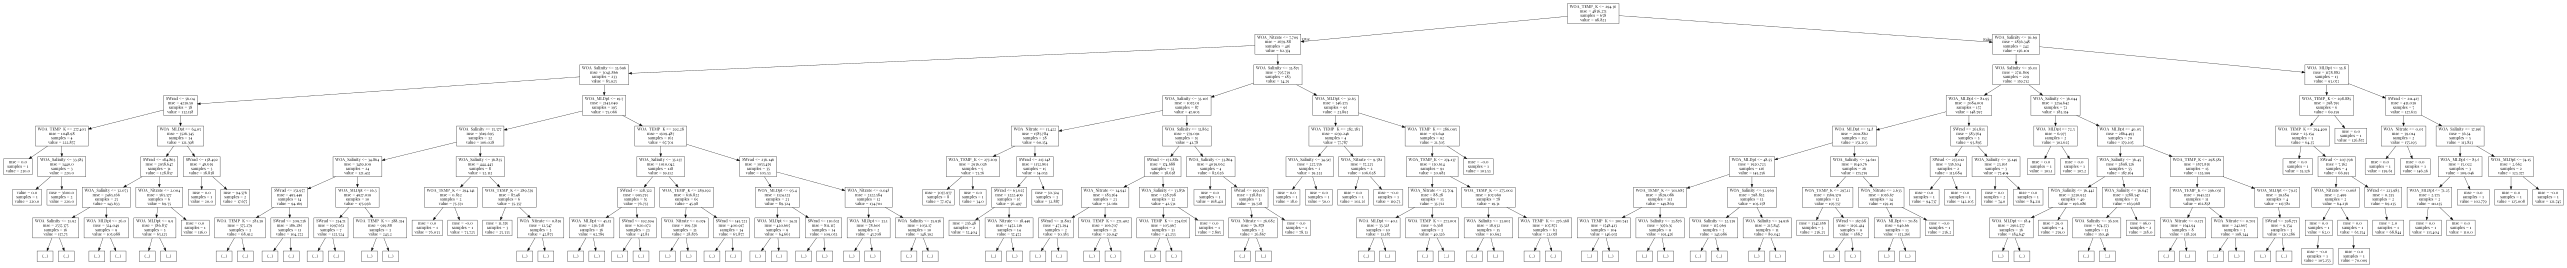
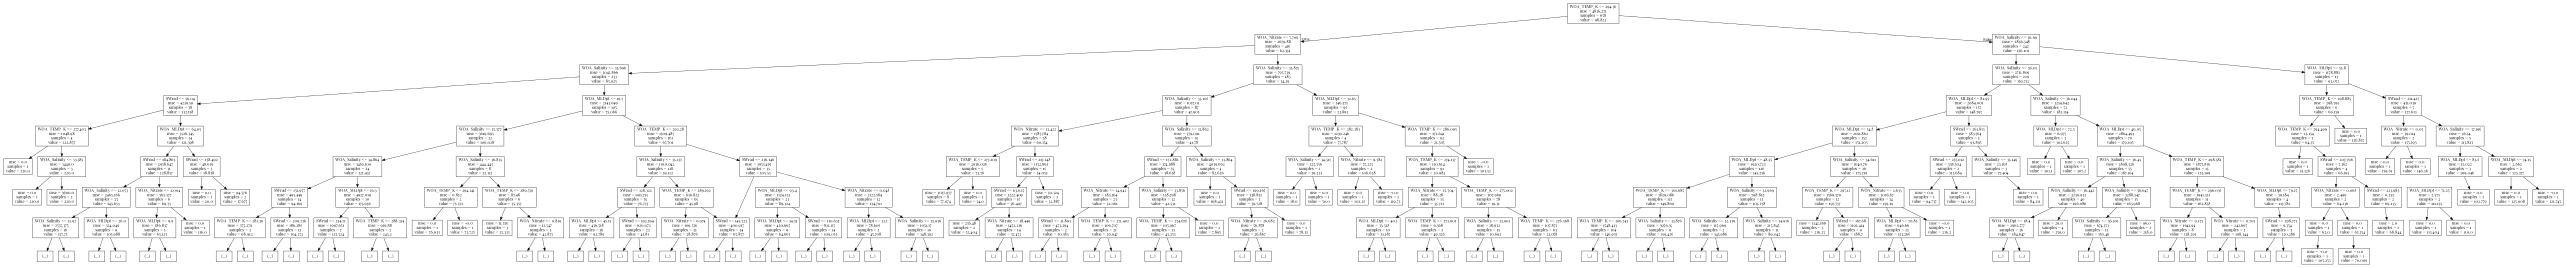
  digraph {
    fontname="Playfair Display"
    node [fontname="Playfair Display" shape=box]
    edge [fontname="Playfair Display"]
    n1 [label="WOA_TEMP_K <= 294.36\nmse = 4836.271\nsamples = 658\nvalue = 98.823"]
    n2 [label="WOA_Nitrate <= 7.709\nmse = 2679.88\nsamples = 416\nvalue = 62.374"]
    n3 [label="WOA_Salinity <= 36.69\nmse = 2856.348\nsamples = 242\nvalue = 156.101"]
    n4 [label="WOA_Salinity <= 33.696\nmse = 3043.866\nsamples = 233\nvalue = 85.925"]
    n5 [label="WOA_Salinity <= 33.879\nmse = 795.739\nsamples = 183\nvalue = 34.29"]
    n6 [label="WOA_Salinity <= 36.01\nmse = 2711.809\nsamples = 229\nvalue = 159.712"]
    n7 [label="WOA_MLDpt <= 55.8\nmse = 1178.882\nsamples = 13\nvalue = 93.072"]
    n8 [label="SWrad <= 56.04\nmse = 4239.59\nsamples = 38\nvalue = 132.158"]
    n9 [label="WOA_MLDpt <= 19.7\nmse = 2143.049\nsamples = 195\nvalue = 75.066"]
    n10 [label="WOA_Salinity <= 33.106\nmse = 1057.01\nsamples = 87\nvalue = 47.905"]
    n11 [label="WOA_MLDpt <= 32.65\nmse = 346.575\nsamples = 96\nvalue = 23.893"]
    n12 [label="WOA_TEMP_K <= 277.403\nmse = 1048.98\nsamples = 4\nvalue = 222.857"]
    n13 [label="WOA_MLDpt <= 64.05\nmse = 3526.345\nsamples = 34\nvalue = 121.398"]
    n14 [label="WOA_Salinity <= 35.577\nmse = 3619.695\nsamples = 32\nvalue = 106.028"]
    n15 [label="WOA_TEMP_K <= 292.28\nmse = 1509.487\nsamples = 163\nvalue = 67.701"]
    n16 [label="mse = 0.0\nsamples = 1\nvalue = 230.0"]
    n17 [label="WOA_Salinity <= 33.385\nmse = 1440.0\nsamples = 3\nvalue = 220.0"]
    n18 [label="SWrad <= 184.863\nmse = 2958.647\nsamples = 31\nvalue = 128.857"]
    n19 [label="SWrad <= 138.492\nmse = 48.639\nsamples = 3\nvalue = 18.838"]
-   n20 [label="value = 0.0\nsamples = 1\nvalue = 220.0"]
+   n20 [label="mse = 0.0\nsamples = 1\nvalue = 220.0"]
    n21 [label="mse = 3600.0\nsamples = 2\nvalue = 220.0"]
    n22 [label="WOA_Salinity <= 32.073\nmse = 2465.166\nsamples = 25\nvalue = 143.633"]
    n23 [label="WOA_Nitrate <= 2.004\nmse = 565.577\nsamples = 6\nvalue = 69.75"]
    n24 [label="mse = 0.0\nsamples = 1\nvalue = 20.0"]
    n25 [label="mse = 94.576\nsamples = 2\nvalue = 17.675"]
    n26 [label="WOA_Salinity <= 31.92\nmse = 2537.375\nsamples = 16\nvalue = 157.75"]
    n27 [label="WOA_MLDpt <= 26.0\nmse = 324.049\nsamples = 9\nvalue = 105.988"]
    n28 [label="WOA_MLDpt <= 9.9\nmse = 386.837\nsamples = 5\nvalue = 65.125"]
    n29 [label="mse = 0.0\nsamples = 1\nvalue = 116.0"]
    n30 [label="(...)"]
    n31 [label="(...)"]
    n32 [label="(...)"]
    n33 [label="(...)"]
    n34 [label="(...)"]
    n35 [label="(...)"]
    n36 [label="WOA_Salinity <= 34.864\nmse = 3459.109\nsamples = 24\nvalue = 121.432"]
    n37 [label="WOA_Salinity <= 36.835\nmse = 444.443\nsamples = 8\nvalue = 52.113"]
    n38 [label="WOA_Salinity <= 35.237\nmse = 1010.042\nsamples = 128\nvalue = 59.112"]
    n39 [label="SWrad <= 236.146\nmse = 1953.459\nsamples = 35\nvalue = 105.53"]
    n40 [label="SWrad <= 151.957\nmse = 495.449\nsamples = 14\nvalue = 94.169"]
    n41 [label="WOA_MLDpt <= 16.3\nmse = 4927.019\nsamples = 10\nvalue = 175.956"]
    n42 [label="WOA_TEMP_K <= 294.141\nmse = 0.852\nsamples = 2\nvalue = 75.571"]
    n43 [label="WOA_TEMP_K <= 289.539\nmse = 87.48\nsamples = 6\nvalue = 35.357"]
    n44 [label="WOA_TEMP_K <= 281.39\nmse = 375.279\nsamples = 3\nvalue = 68.912"]
    n45 [label="SWrad <= 209.736\nmse = 186.286\nsamples = 11\nvalue = 104.272"]
    n46 [label="SWrad <= 254.71\nmse = 1997.651\nsamples = 7\nvalue = 125.524"]
    n47 [label="WOA_TEMP_K <= 288.354\nmse = 919.88\nsamples = 3\nvalue = 243.2"]
    n48 [label="(...)"]
    n49 [label="(...)"]
    n50 [label="(...)"]
    n51 [label="(...)"]
    n52 [label="(...)"]
    n53 [label="(...)"]
    n54 [label="(...)"]
    n55 [label="(...)"]
    n56 [label="mse = 0.0\nsamples = 1\nvalue = 76.033"]
    n57 [label="mse = -0.0\nsamples = 1\nvalue = 73.725"]
    n58 [label="mse = 11.556\nsamples = 3\nvalue = 25.333"]
    n59 [label="WOA_Nitrate <= 0.839\nmse = 12.547\nsamples = 3\nvalue = 42.875"]
    n60 [label="(...)"]
    n61 [label="(...)"]
    n62 [label="SWrad <= 128.322\nmse = 995.759\nsamples = 59\nvalue = 76.753"]
    n63 [label="WOA_TEMP_K <= 289.192\nmse = 616.822\nsamples = 69\nvalue = 45.98"]
    n64 [label="WOA_MLDpt <= 93.4\nmse = 1124.125\nsamples = 23\nvalue = 89.324"]
    n65 [label="WOA_Nitrate <= 0.048\nmse = 2122.584\nsamples = 12\nvalue = 134.701"]
-   n66 [label="WOA_MLDpt <= 45.15\nmse = 236.518\nsamples = 36\nvalue = 92.789"]
+   n66 [label="WOA_MLDpt <= 45.15\nmse = 436.518\nsamples = 36\nvalue = 92.789"]
    n67 [label="SWrad <= 192.594\nmse = 620.072\nsamples = 23\nvalue = 45.81"]
    n68 [label="WOA_Nitrate <= 0.074\nmse = 169.536\nsamples = 35\nvalue = 28.876"]
    n69 [label="SWrad <= 145.723\nmse = 400.917\nsamples = 34\nvalue = 65.877"]
    n70 [label="(...)"]
    n71 [label="(...)"]
    n72 [label="(...)"]
    n73 [label="(...)"]
    n74 [label="(...)"]
    n75 [label="(...)"]
    n76 [label="(...)"]
    n77 [label="(...)"]
    n78 [label="WOA_MLDpt <= 34.35\nmse = 420.665\nsamples = 9\nvalue = 64.663"]
    n79 [label="SWrad <= 110.633\nmse = 811.117\nsamples = 14\nvalue = 109.053"]
    n80 [label="WOA_MLDpt <= 33.1\nmse = 78.606\nsamples = 2\nvalue = 45.708"]
    n81 [label="WOA_Salinity <= 35.936\nmse = 1031.17\nsamples = 10\nvalue = 148.392"]
    n82 [label="(...)"]
    n83 [label="(...)"]
    n84 [label="(...)"]
    n85 [label="(...)"]
    n86 [label="(...)"]
    n87 [label="(...)"]
    n88 [label="(...)"]
    n89 [label="(...)"]
    n90 [label="WOA_Nitrate <= 13.422\nmse = 1787.784\nsamples = 28\nvalue = 60.154"]
    n91 [label="WOA_Salinity <= 33.862\nmse = 579.091\nsamples = 59\nvalue = 41.78"]
    n92 [label="WOA_TEMP_K <= 282.383\nmse = 1239.246\nsamples = 4\nvalue = 77.787"]
    n93 [label="WOA_TEMP_K <= 286.095\nmse = 172.641\nsamples = 92\nvalue = 21.505"]
    n94 [label="WOA_TEMP_K <= 277.209\nmse = 2936.028\nsamples = 9\nvalue = 73.76"]
    n95 [label="SWrad <= 217.248\nmse = 1152.861\nsamples = 19\nvalue = 54.055"]
    n96 [label="SWrad <= 172.881\nmse = 174.688\nsamples = 55\nvalue = 38.638"]
    n97 [label="WOA_Salinity <= 33.864\nmse = 4039.662\nsamples = 4\nvalue = 82.626"]
    n98 [label="mse = 3037.977\nsamples = 8\nvalue = 77.074"]
    n99 [label="mse = 0.0\nsamples = 1\nvalue = 34.0"]
    n100 [label="SWrad <= 63.625\nmse = 1222.409\nsamples = 16\nvalue = 56.497"]
    n101 [label="mse = 50.324\nsamples = 3\nvalue = 32.887"]
    n102 [label="mse = 236.48\nsamples = 2\nvalue = 52.404"]
    n103 [label="WOA_Nitrate <= 18.449\nmse = 1452.216\nsamples = 14\nvalue = 57.472"]
    n104 [label="(...)"]
    n105 [label="(...)"]
    n106 [label="WOA_Nitrate <= 14.942\nmse = 183.364\nsamples = 23\nvalue = 32.061"]
    n107 [label="WOA_Salinity <= 33.856\nmse = 128.798\nsamples = 32\nvalue = 42.531"]
    n108 [label="mse = 0.0\nsamples = 1\nvalue = 168.421"]
    n109 [label="SWrad <= 199.165\nmse = 538.851\nsamples = 3\nvalue = 39.728"]
    n110 [label="SWrad <= 31.893\nmse = 473.294\nsamples = 2\nvalue = 50.383"]
    n111 [label="WOA_TEMP_K <= 271.402\nmse = 106.707\nsamples = 21\nvalue = 29.947"]
    n112 [label="WOA_TEMP_K <= 274.676\nmse = 105.967\nsamples = 31\nvalue = 43.253"]
    n113 [label="mse = 0.0\nsamples = 1\nvalue = 7.895"]
    n114 [label="(...)"]
    n115 [label="(...)"]
    n116 [label="(...)"]
    n117 [label="(...)"]
    n118 [label="(...)"]
    n119 [label="(...)"]
    n120 [label="WOA_Nitrate <= 26.682\nmse = 56.878\nsamples = 2\nvalue = 26.867"]
    n121 [label="mse = 0.0\nsamples = 1\nvalue = 78.31"]
    n122 [label="(...)"]
    n123 [label="(...)"]
    n124 [label="WOA_Salinity <= 34.517\nmse = 227.556\nsamples = 2\nvalue = 39.333"]
    n125 [label="WOA_Nitrate <= 9.782\nmse = 57.225\nsamples = 2\nvalue = 106.628"]
    n126 [label="WOA_TEMP_K <= 274.137\nmse = 130.614\nsamples = 91\nvalue = 20.983"]
    n127 [label="mse = -0.0\nsamples = 1\nvalue = 103.53"]
    n128 [label="mse = 0.0\nsamples = 1\nvalue = 18.0"]
    n129 [label="mse = 0.0\nsamples = 1\nvalue = 50.0"]
    n130 [label="mse = 0.0\nsamples = 1\nvalue = 102.26"]
    n131 [label="mse = -0.0\nsamples = 1\nvalue = 119.73"]
    n132 [label="WOA_Nitrate <= 25.704\nmse = 88.28\nsamples = 13\nvalue = 35.722"]
    n133 [label="WOA_TEMP_K <= 275.002\nmse = 107.969\nsamples = 78\nvalue = 19.31"]
    n134 [label="WOA_MLDpt <= 40.1\nmse = 33.328\nsamples = 10\nvalue = 31.187"]
    n135 [label="WOA_TEMP_K <= 273.001\nmse = 6.368\nsamples = 3\nvalue = 49.326"]
    n136 [label="WOA_Salinity <= 33.903\nmse = 18.932\nsamples = 15\nvalue = 10.692"]
    n137 [label="WOA_TEMP_K <= 276.568\nmse = 107.872\nsamples = 63\nvalue = 21.078"]
    n138 [label="(...)"]
    n139 [label="(...)"]
    n140 [label="(...)"]
    n141 [label="(...)"]
    n142 [label="(...)"]
    n143 [label="(...)"]
    n144 [label="(...)"]
    n145 [label="(...)"]
    n146 [label="WOA_MLDpt <= 81.95\nmse = 2084.001\nsamples = 157\nvalue = 148.797"]
    n147 [label="WOA_Salinity <= 36.044\nmse = 3254.642\nsamples = 72\nvalue = 183.154"]
    n148 [label="WOA_TEMP_K <= 298.885\nmse = 298.799\nsamples = 6\nvalue = 69.159"]
    n149 [label="SWrad <= 211.427\nmse = 431.039\nsamples = 7\nvalue = 127.613"]
    n150 [label="WOA_MLDpt <= 54.8\nmse = 2011.862\nsamples = 152\nvalue = 151.203"]
    n151 [label="SWrad <= 261.813\nmse = 583.764\nsamples = 5\nvalue = 93.895"]
    n152 [label="WOA_MLDpt <= 72.5\nmse = 6.977\nsamples = 2\nvalue = 302.625"]
    n153 [label="WOA_MLDpt <= 40.05\nmse = 2864.493\nsamples = 70\nvalue = 179.105"]
    n154 [label="WOA_MLDpt <= 48.55\nmse = 1920.723\nsamples = 126\nvalue = 145.256"]
    n155 [label="WOA_Salinity <= 34.611\nmse = 1640.76\nsamples = 26\nvalue = 175.719"]
    n156 [label="SWrad <= 257.012\nmse = 538.504\nsamples = 2\nvalue = 113.684"]
    n157 [label="WOA_Salinity <= 35.149\nmse = 23.168\nsamples = 3\nvalue = 77.404"]
    n158 [label="WOA_TEMP_K <= 301.685\nmse = 1829.086\nsamples = 113\nvalue = 149.869"]
    n159 [label="WOA_Salinity <= 32.969\nmse = 798.852\nsamples = 13\nvalue = 103.278"]
    n160 [label="WOA_TEMP_K <= 297.12\nmse = 1569.579\nsamples = 12\nvalue = 197.757"]
    n161 [label="WOA_Nitrate <= 2.633\nmse = 1056.67\nsamples = 14\nvalue = 159.19"]
    n162 [label="WOA_TEMP_K <= 300.743\nmse = 1548.413\nsamples = 104\nvalue = 146.935"]
    n163 [label="WOA_Salinity <= 33.876\nmse = 3956.39\nsamples = 9\nvalue = 191.426"]
    n164 [label="WOA_Salinity <= 32.539\nmse = 115.969\nsamples = 2\nvalue = 145.986"]
    n165 [label="WOA_Salinity <= 34.916\nmse = 215.845\nsamples = 11\nvalue = 89.042"]
    n166 [label="(...)"]
    n167 [label="(...)"]
    n168 [label="(...)"]
    n169 [label="(...)"]
    n170 [label="(...)"]
    n171 [label="(...)"]
    n172 [label="(...)"]
    n173 [label="(...)"]
    n174 [label="mse = 1342.188\nsamples = 3\nvalue = 236.25"]
    n175 [label="SWrad <= 167.68\nmse = 1192.414\nsamples = 9\nvalue = 188.7"]
    n176 [label="WOA_MLDpt <= 70.85\nmse = 646.66\nsamples = 13\nvalue = 153.266"]
    n177 [label="mse = -0.0\nsamples = 1\nvalue = 236.2"]
    n178 [label="(...)"]
    n179 [label="(...)"]
    n180 [label="(...)"]
    n181 [label="(...)"]
    n182 [label="mse = 0.0\nsamples = 1\nvalue = 94.737"]
    n183 [label="mse = 0.0\nsamples = 1\nvalue = 142.105"]
-   n184 [label="mse = 0.0\nsamples = 2\nvalue = 74.0"]
    n185 [label="mse = 0.0\nsamples = 1\nvalue = 84.211"]
    n186 [label="mse = 0.0\nsamples = 1\nvalue = 301.1"]
    n187 [label="mse = 0.0\nsamples = 1\nvalue = 307.2"]
    n188 [label="WOA_Salinity <= 36.45\nmse = 2898.326\nsamples = 55\nvalue = 187.164"]
    n189 [label="WOA_TEMP_K <= 298.581\nmse = 1875.836\nsamples = 15\nvalue = 153.199"]
    n190 [label="WOA_Salinity <= 36.442\nmse = 3230.932\nsamples = 40\nvalue = 196.086"]
    n191 [label="WOA_Salinity <= 36.647\nmse = 1288.547\nsamples = 15\nvalue = 163.968"]
    n192 [label="WOA_TEMP_K <= 296.036\nmse = 1941.321\nsamples = 11\nvalue = 162.858"]
    n193 [label="WOA_MLDpt <= 79.15\nmse = 39.184\nsamples = 4\nvalue = 117.781"]
    n194 [label="WOA_MLDpt <= 18.4\nmse = 2962.577\nsamples = 36\nvalue = 184.647"]
    n195 [label="mse = 29.0\nsamples = 4\nvalue = 259.0"]
    n196 [label="WOA_Salinity <= 36.501\nmse = 674.353\nsamples = 13\nvalue = 150.46"]
    n197 [label="mse = 96.0\nsamples = 2\nvalue = 218.0"]
    n198 [label="(...)"]
    n199 [label="(...)"]
    n200 [label="(...)"]
    n201 [label="(...)"]
    n202 [label="WOA_Nitrate <= 0.175\nmse = 1641.94\nsamples = 8\nvalue = 138.291"]
    n203 [label="WOA_Nitrate <= 0.705\nmse = 242.667\nsamples = 3\nvalue = 198.344"]
    n204 [label="SWrad <= 298.771\nmse = 9.354\nsamples = 3\nvalue = 120.286"]
    n205 [label="(...)"]
    n206 [label="(...)"]
    n207 [label="(...)"]
    n208 [label="(...)"]
    n209 [label="(...)"]
    n210 [label="(...)"]
    n211 [label="mse = -0.0\nsamples = 1\nvalue = 105.253"]
    n212 [label="WOA_TEMP_K <= 294.499\nmse = 23.154\nsamples = 5\nvalue = 64.35"]
    n213 [label="mse = 0.0\nsamples = 1\nvalue = 126.857"]
    n214 [label="WOA_Nitrate <= 0.05\nmse = 39.014\nsamples = 2\nvalue = 155.193"]
    n215 [label="WOA_Salinity <= 37.196\nmse = 56.54\nsamples = 5\nvalue = 113.823"]
    n216 [label="mse = 0.0\nsamples = 1\nvalue = 55.126"]
    n217 [label="SWrad <= 207.796\nmse = 7.362\nsamples = 4\nvalue = 66.195"]
    n218 [label="WOA_Nitrate <= 0.068\nmse = 2.499\nsamples = 2\nvalue = 64.236"]
    n219 [label="SWrad <= 223.983\nmse = 0.255\nsamples = 2\nvalue = 69.135"]
    n220 [label="mse = 0.0\nsamples = 1\nvalue = 62.0"]
    n221 [label="mse = 0.0\nsamples = 1\nvalue = 65.354"]
    n222 [label="mse = 2.0\nsamples = 1\nvalue = 68.844"]
    n223 [label="mse = 0.0\nsamples = 1\nvalue = 70.009"]
    n224 [label="mse = 0.0\nsamples = 1\nvalue = 159.61"]
    n225 [label="mse = 0.0\nsamples = 1\nvalue = 146.36"]
    n226 [label="WOA_MLDpt <= 83.6\nmse = 15.022\nsamples = 3\nvalue = 109.046"]
    n227 [label="WOA_MLDpt <= 74.15\nmse = 2.662\nsamples = 2\nvalue = 123.377"]
    n228 [label="WOA_MLDpt <= 71.25\nmse = 2.575\nsamples = 2\nvalue = 111.135"]
    n229 [label="mse = 0.0\nsamples = 1\nvalue = 102.779"]
    n230 [label="mse = 0.0\nsamples = 1\nvalue = 125.008"]
    n231 [label="mse = -0.0\nsamples = 1\nvalue = 121.745"]
    n232 [label="mse = 0.0\nsamples = 1\nvalue = 113.404"]
    n233 [label="mse = 0.0\nsamples = 1\nvalue = 110.0"]
    n1 -> n2 [headlabel=True labelangle=45 labeldistance=2.5]
    n1 -> n3 [headlabel=False labelangle=-45 labeldistance=2.5]
    n2 -> n4
    n2 -> n5
    n3 -> n6
    n3 -> n7
    n4 -> n8
    n4 -> n9
    n5 -> n10
    n5 -> n11
    n6 -> n146
    n6 -> n147
    n7 -> n148
    n7 -> n149
    n8 -> n12
    n8 -> n13
    n9 -> n14
    n9 -> n15
    n10 -> n90
    n10 -> n91
    n11 -> n92
    n11 -> n93
    n12 -> n16
    n12 -> n17
    n13 -> n18
    n13 -> n19
    n14 -> n36
    n14 -> n37
    n15 -> n38
    n15 -> n39
    n17 -> n20
    n17 -> n21
    n18 -> n22
    n18 -> n23
    n19 -> n24
    n19 -> n25
    n22 -> n26
    n22 -> n27
    n23 -> n28
    n23 -> n29
    n26 -> n30
    n26 -> n31
    n27 -> n32
    n27 -> n33
    n28 -> n34
    n28 -> n35
    n36 -> n40
    n36 -> n41
    n37 -> n42
    n37 -> n43
    n38 -> n62
    n38 -> n63
-   n39 -> n64
+   n39 -> n69
    n39 -> n65
    n40 -> n44
    n40 -> n45
    n41 -> n46
    n41 -> n47
    n42 -> n56
    n42 -> n57
    n43 -> n58
    n43 -> n59
    n44 -> n48
    n44 -> n49
    n45 -> n50
    n45 -> n51
    n46 -> n52
    n46 -> n53
    n47 -> n54
    n47 -> n55
    n59 -> n60
    n59 -> n61
    n62 -> n66
    n62 -> n67
    n63 -> n68
    n63 -> n69
    n64 -> n78
    n64 -> n79
    n65 -> n80
    n65 -> n81
    n66 -> n70
    n66 -> n71
    n67 -> n72
    n67 -> n73
    n68 -> n74
    n68 -> n75
    n69 -> n76
    n69 -> n77
    n78 -> n82
    n78 -> n83
    n79 -> n84
    n79 -> n85
    n80 -> n86
    n80 -> n87
    n81 -> n88
    n81 -> n89
    n90 -> n94
    n90 -> n95
    n91 -> n96
    n91 -> n97
    n92 -> n124
    n92 -> n125
    n93 -> n126
    n93 -> n127
    n94 -> n98
    n94 -> n99
    n95 -> n100
    n95 -> n101
    n96 -> n106
    n96 -> n107
    n97 -> n108
    n97 -> n109
    n100 -> n102
    n100 -> n103
    n103 -> n104
    n103 -> n105
    n106 -> n110
    n106 -> n111
    n107 -> n112
    n107 -> n113
    n109 -> n120
    n109 -> n121
    n110 -> n114
    n110 -> n115
    n111 -> n116
    n111 -> n117
    n112 -> n118
    n112 -> n119
    n120 -> n122
    n120 -> n123
    n124 -> n128
    n124 -> n129
    n125 -> n130
    n125 -> n131
    n126 -> n132
    n126 -> n133
    n132 -> n134
    n132 -> n135
    n133 -> n136
    n133 -> n137
    n134 -> n138
    n134 -> n139
    n135 -> n140
    n135 -> n141
    n136 -> n142
    n136 -> n143
    n137 -> n144
    n137 -> n145
    n146 -> n150
    n146 -> n151
    n147 -> n152
    n147 -> n153
    n148 -> n212
    n148 -> n213
    n149 -> n214
    n149 -> n215
    n150 -> n154
    n150 -> n155
    n151 -> n156
    n151 -> n157
    n152 -> n186
    n152 -> n187
    n153 -> n188
    n153 -> n189
    n154 -> n158
    n154 -> n159
    n155 -> n160
    n155 -> n161
    n156 -> n182
    n156 -> n183
-   n157 -> n184
    n157 -> n185
    n158 -> n162
    n158 -> n163
    n159 -> n164
    n159 -> n165
    n160 -> n174
    n160 -> n175
    n161 -> n176
    n161 -> n177
    n162 -> n166
    n162 -> n167
    n163 -> n168
    n163 -> n169
    n164 -> n170
    n164 -> n171
    n165 -> n172
    n165 -> n173
    n175 -> n178
    n175 -> n179
    n176 -> n180
    n176 -> n181
    n188 -> n190
    n188 -> n191
    n189 -> n192
    n189 -> n193
    n190 -> n194
    n190 -> n195
    n191 -> n196
    n191 -> n197
    n192 -> n202
    n192 -> n203
    n193 -> n204
    n194 -> n198
    n194 -> n199
    n196 -> n200
    n196 -> n201
    n202 -> n205
    n202 -> n206
    n203 -> n207
    n203 -> n208
    n204 -> n209
    n204 -> n210
    n212 -> n216
    n212 -> n217
    n214 -> n224
    n214 -> n225
    n215 -> n226
    n215 -> n227
    n217 -> n218
    n217 -> n219
    n218 -> n220
    n218 -> n221
    n219 -> n222
    n220 -> n211
    n221 -> n223
-   n226 -> n228
    n226 -> n229
    n227 -> n230
    n227 -> n231
    n228 -> n232
    n228 -> n233
  }
